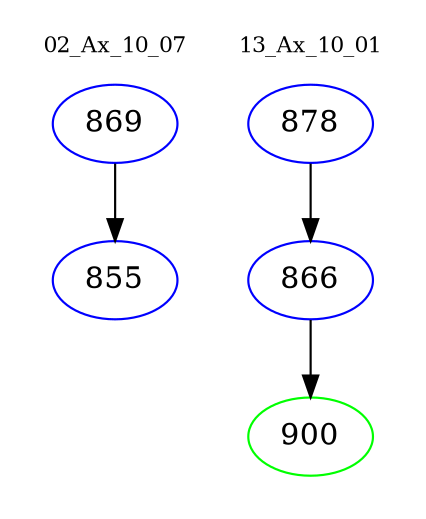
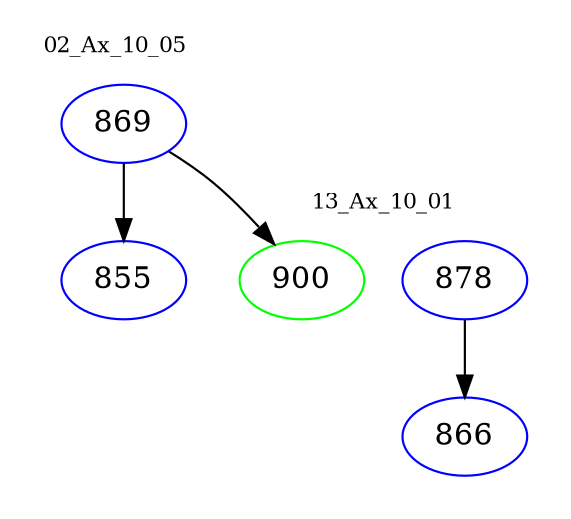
  digraph {
    node [color=blue]
    edge [color=black]
    n1 [label=869]
    n2 [label=855]
    n3 [label=878]
    n4 [label=866]
    n5 [color=green label=900]
    subgraph cluster_1 {
      color=white
      fontsize=10
-     label="02_Ax_10_07"
+     label="02_Ax_10_05"
      n1
      n2
    }
    subgraph cluster_2 {
      color=white
      fontsize=10
      label="13_Ax_10_01"
      n3
      n4
      n5
    }
    n1 -> n2
    n3 -> n4
-   n4 -> n5
+   n1 -> n5
  }
